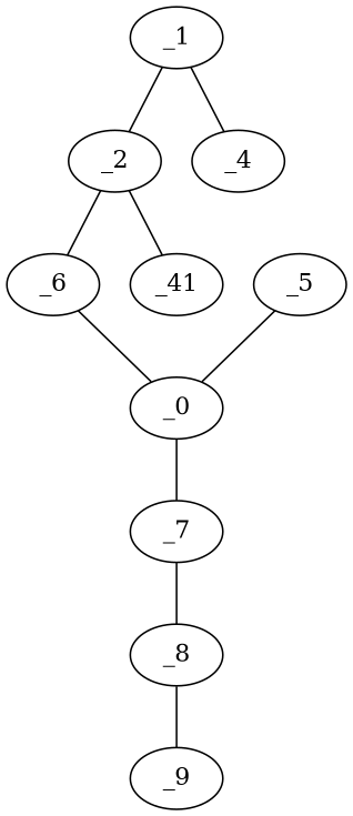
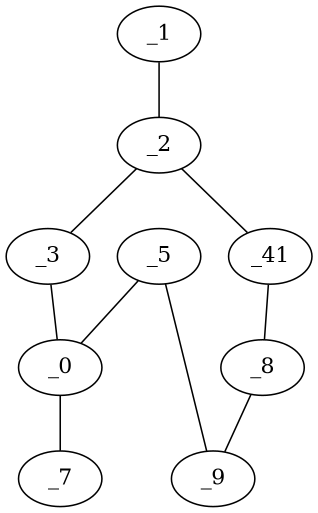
  graph {
    node [charge=0 chem=1 symbol="C  " x=2.866 y=0]
    edge [valence=1]
    _1 [chem=4 symbol="N  "]
    _2 [y=-1]
-   _4 [x=3.732 y=0.5]
-   _3 [chem=4 symbol="N  " x=3.7321 y=-1.5 label=_6]
+   _3 [chem=4 symbol="N  " x=3.7321 y=-1.5]
    n5 [chem=2 label=_41 symbol="O  " x=2 y=-1.5]
    n6 [label=_0 x=4.5981 y=-1]
    _5 [x=4.5981]
    _9 [chem=5 symbol="S  " x=5.5491 y=0.309]
    _7 [x=5.5491 y=-1.309]
    _8 [chem=5 symbol="S  " x=6.1369 y=-0.5]
    _1 -- _2 [valence=2]
-   _1 -- _4
    _2 -- _3
    _2 -- n5
    _3 -- n6 [valence=2]
    n6 -- _7
    _5 -- n6
-   _7 -- _8
+   _5 -- _9
+   n5 -- _8
    _8 -- _9
  }
